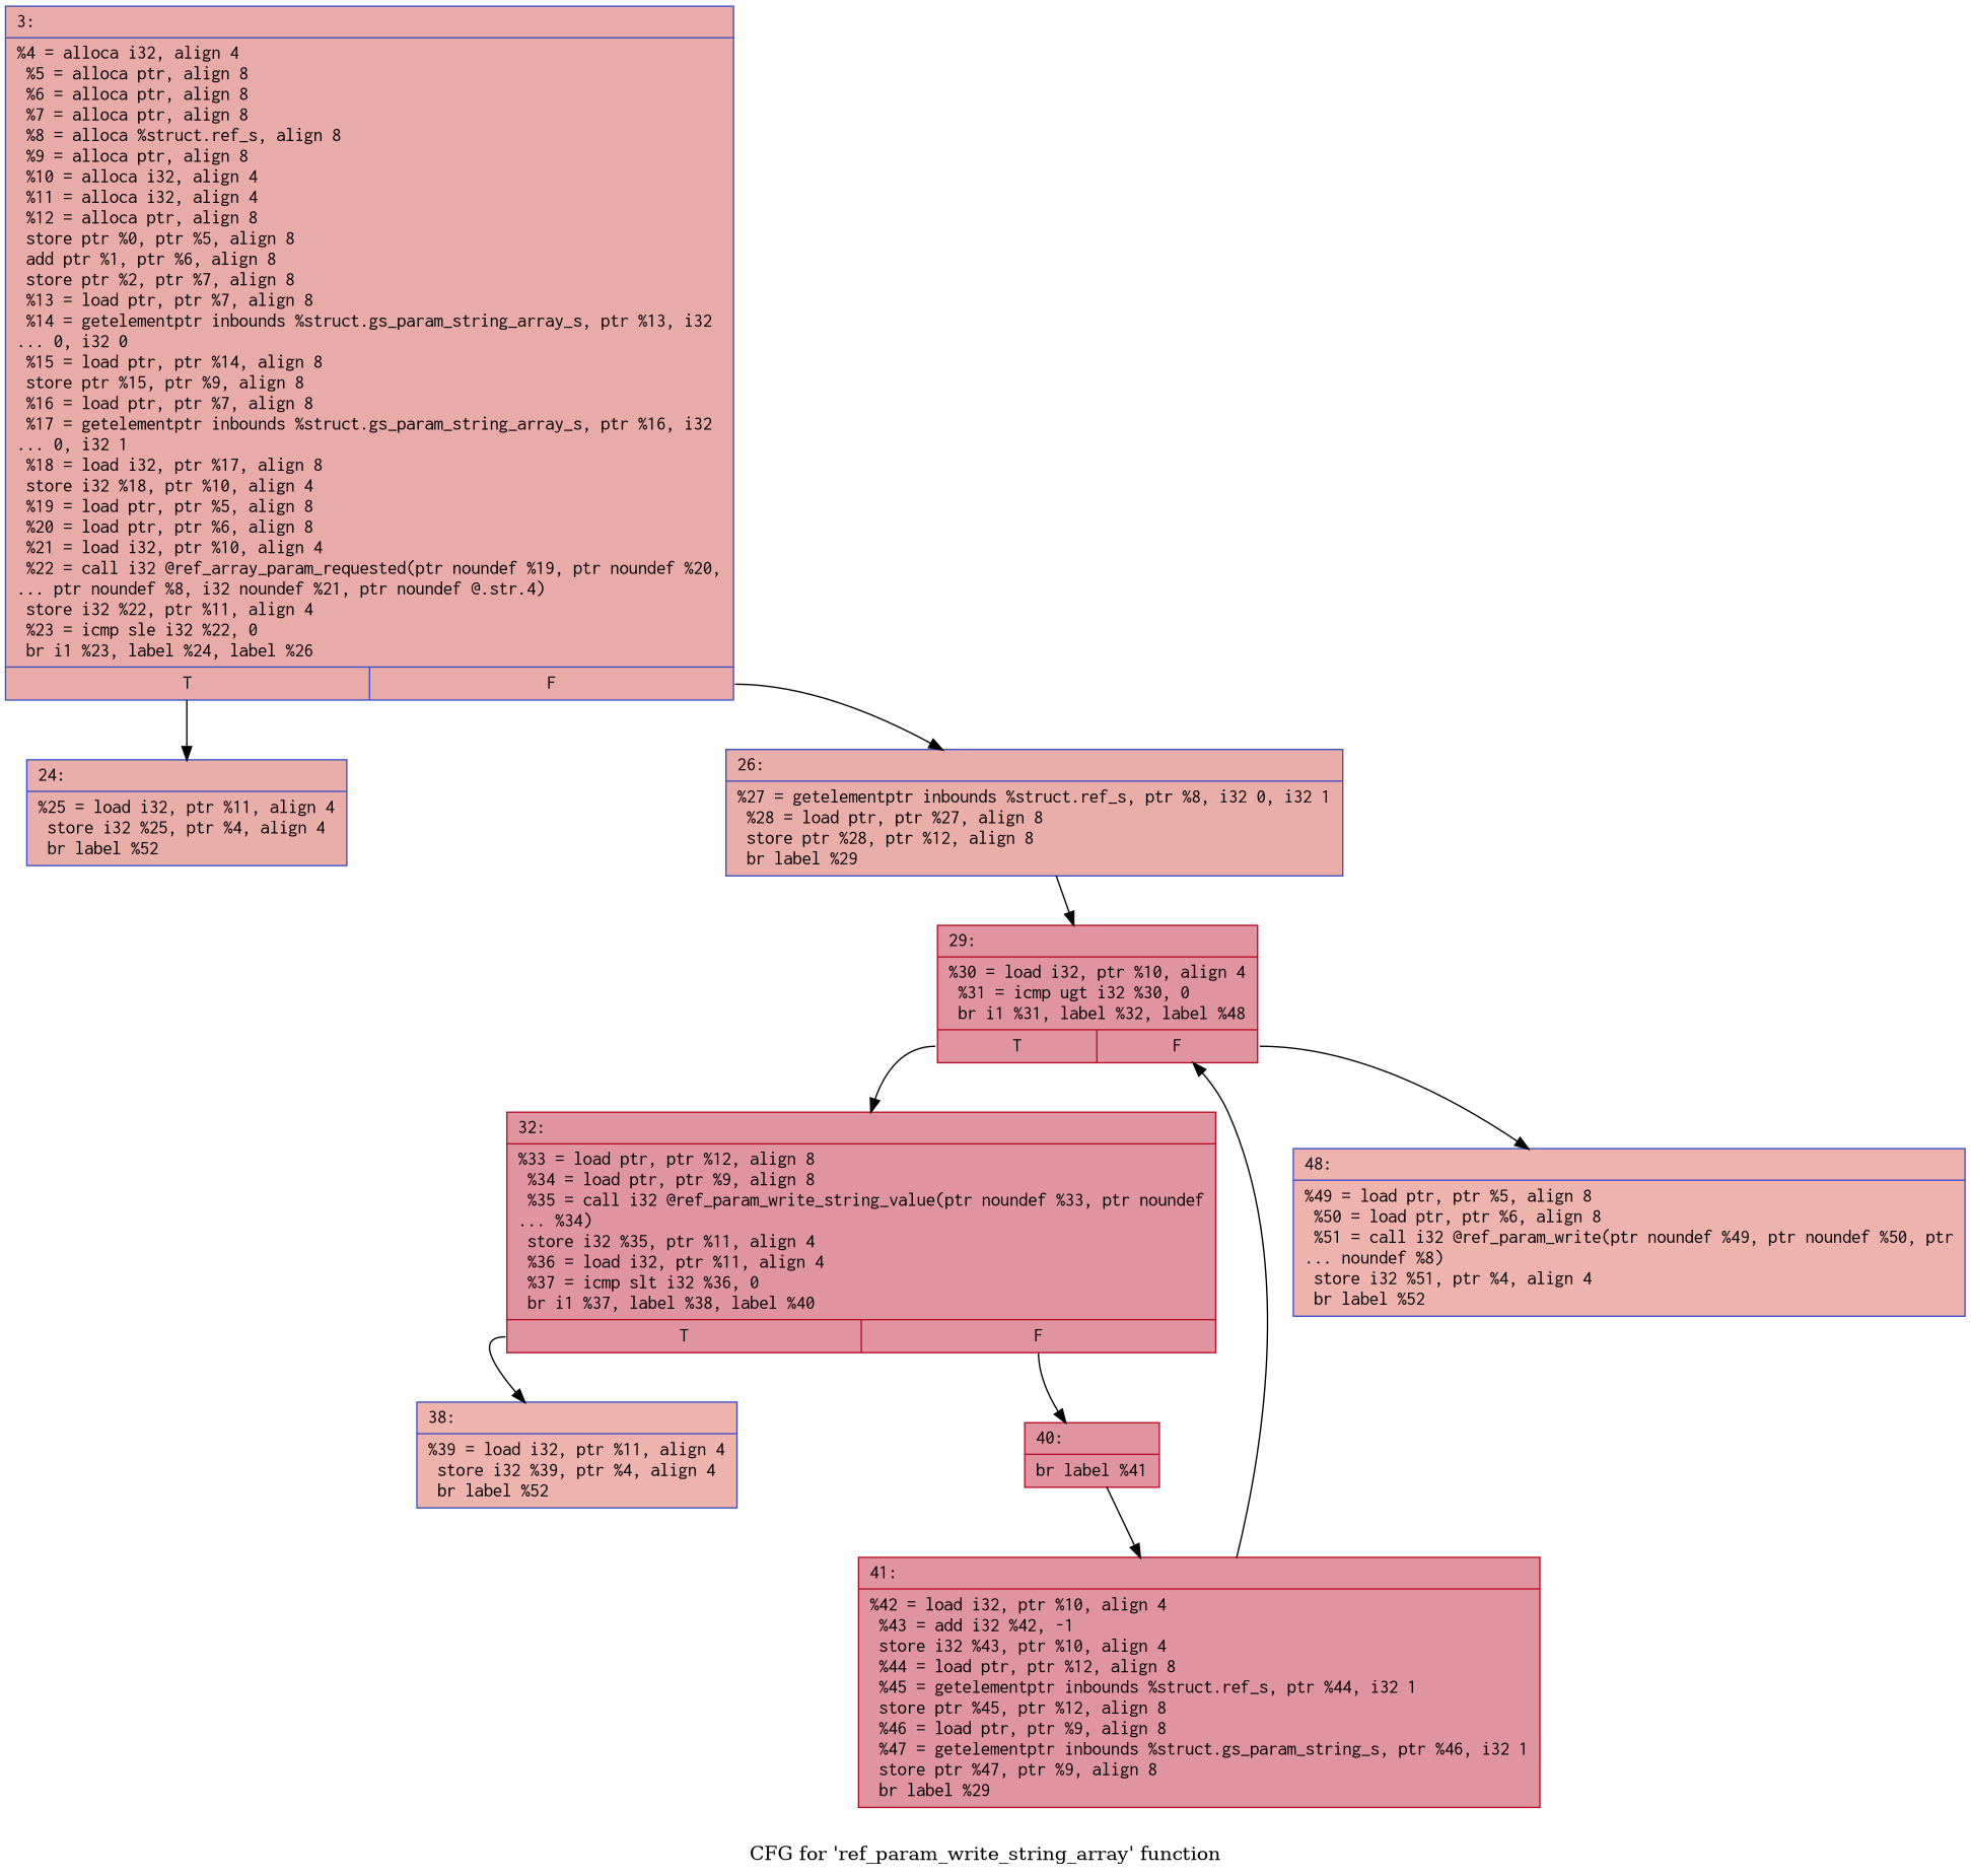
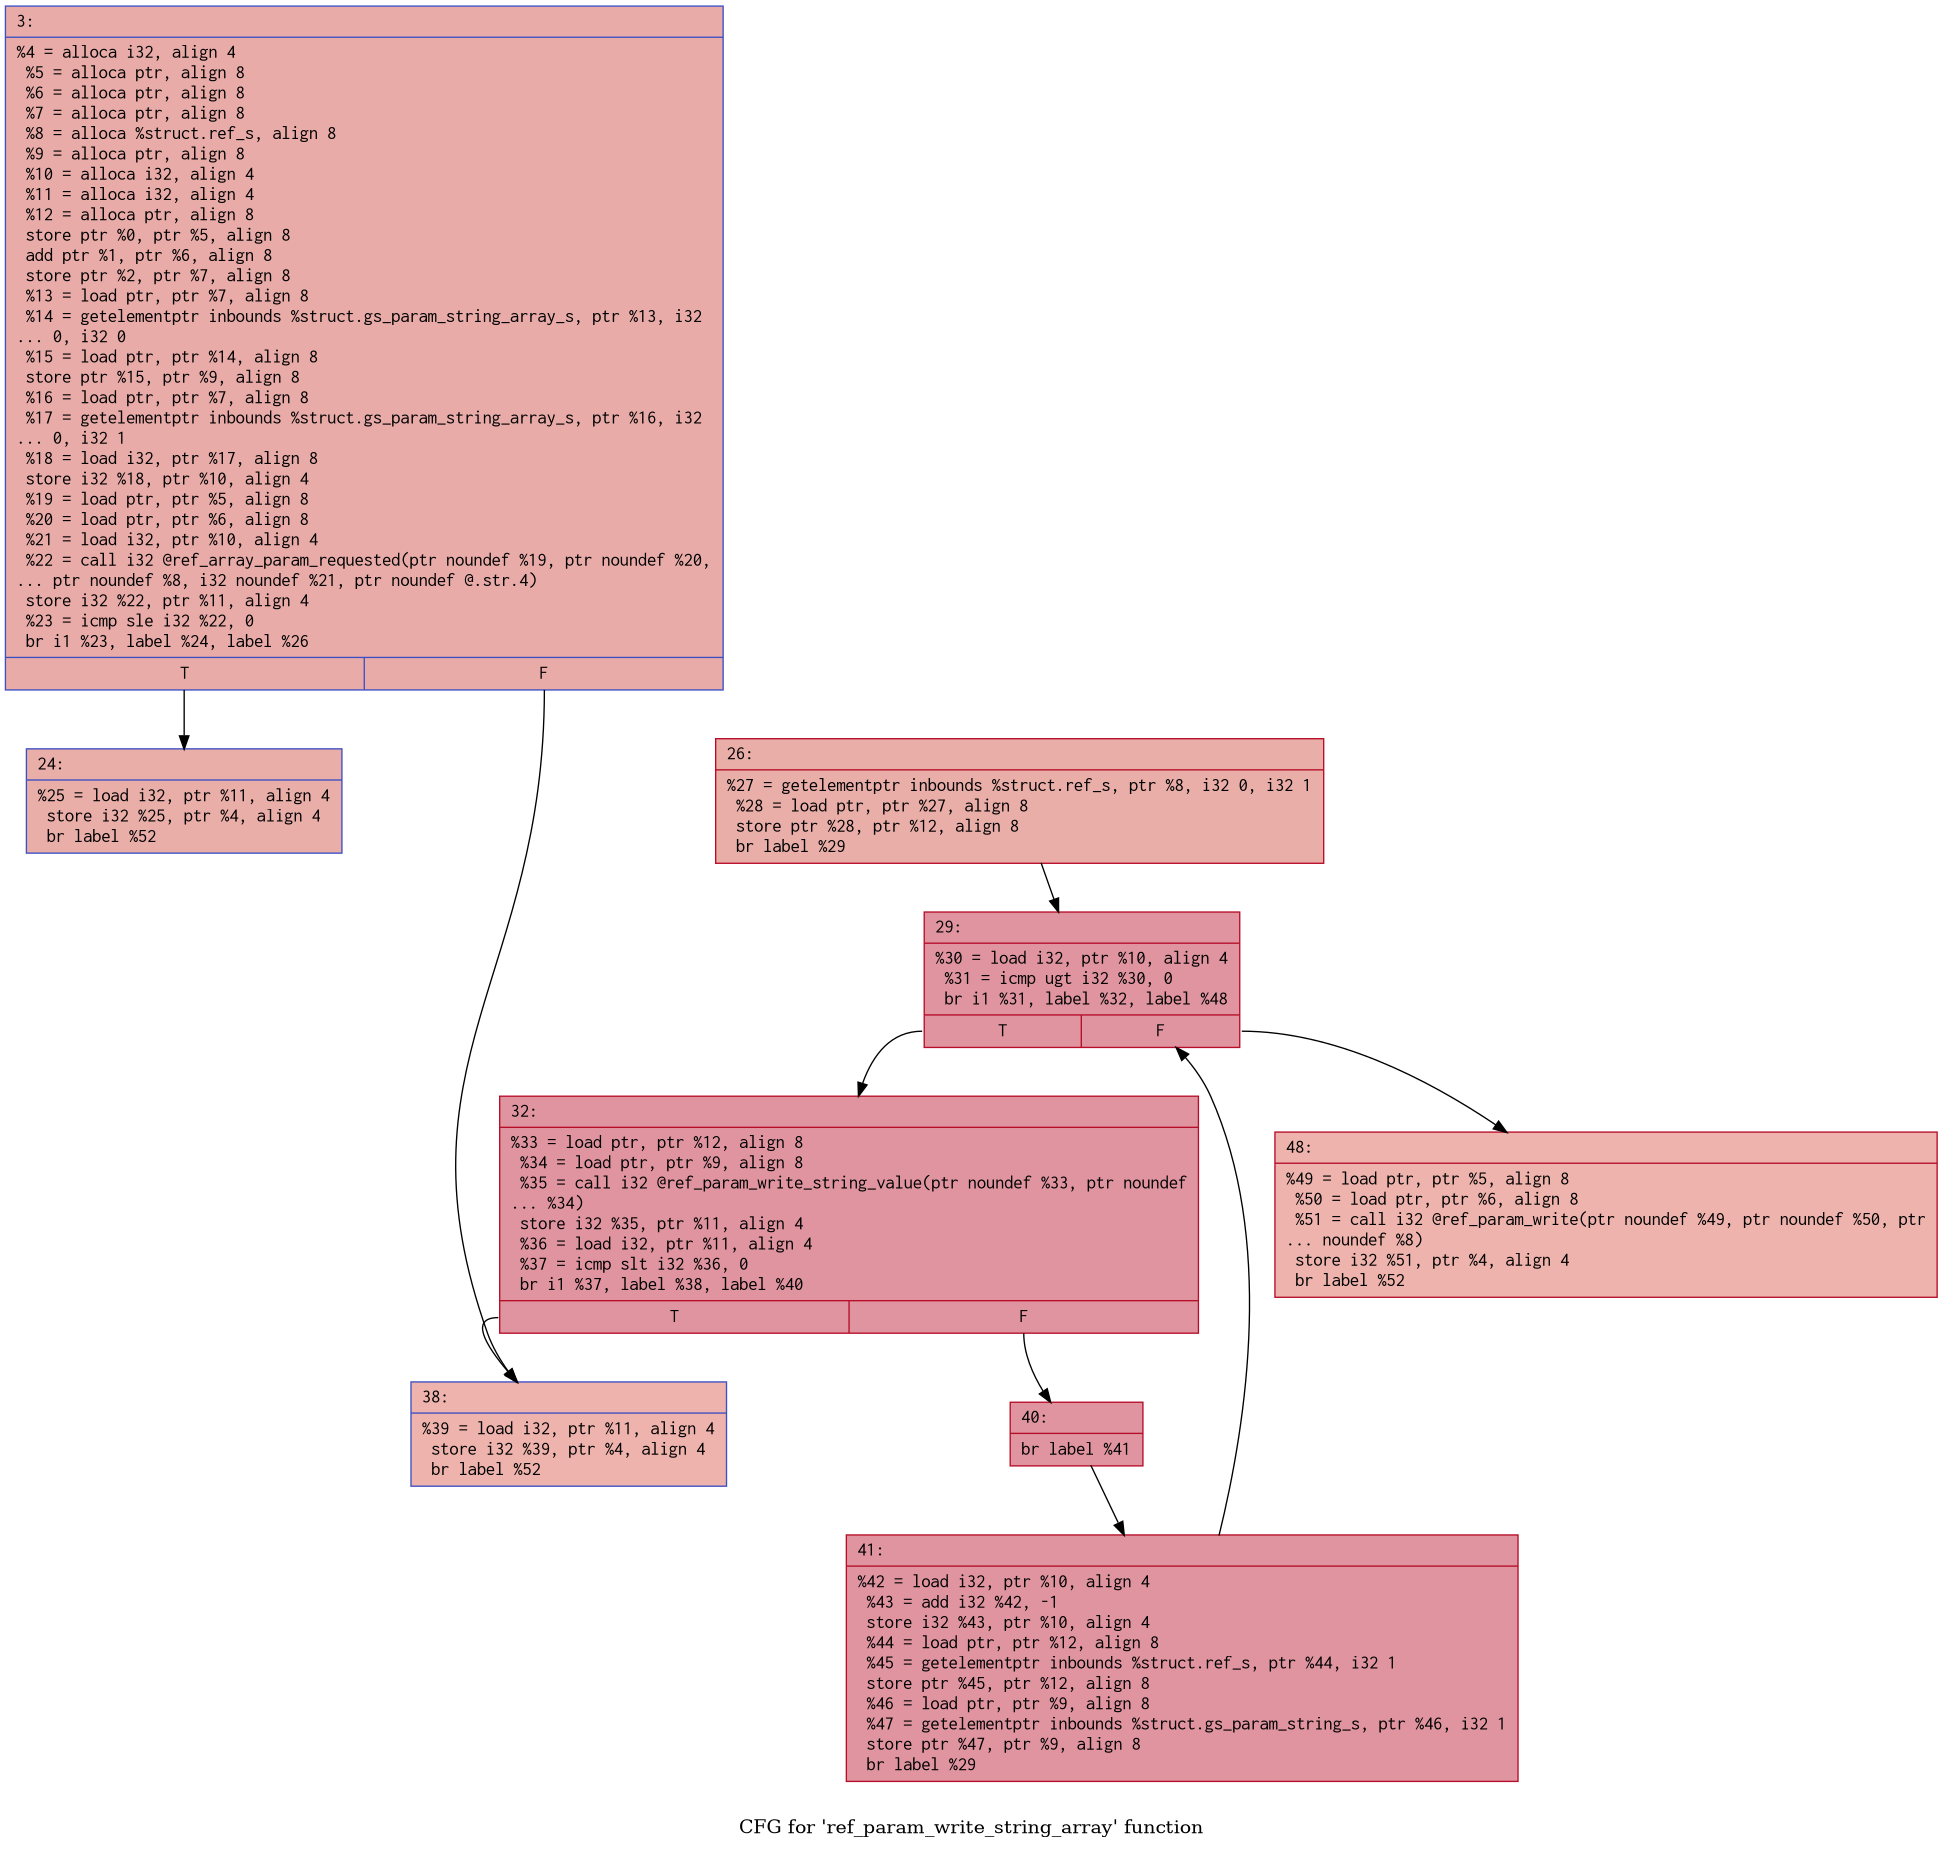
  digraph {
    label="CFG for 'ref_param_write_string_array' function"
    node [color="#3d50c3ff" fillcolor="#b70d2870" fontname=Courier shape=record style=filled]
    n1 [fillcolor="#cc403a70" label="{3:\l|  %4 = alloca i32, align 4\l  %5 = alloca ptr, align 8\l  %6 = alloca ptr, align 8\l  %7 = alloca ptr, align 8\l  %8 = alloca %struct.ref_s, align 8\l  %9 = alloca ptr, align 8\l  %10 = alloca i32, align 4\l  %11 = alloca i32, align 4\l  %12 = alloca ptr, align 8\l  store ptr %0, ptr %5, align 8\l  add ptr %1, ptr %6, align 8\l  store ptr %2, ptr %7, align 8\l  %13 = load ptr, ptr %7, align 8\l  %14 = getelementptr inbounds %struct.gs_param_string_array_s, ptr %13, i32\l... 0, i32 0\l  %15 = load ptr, ptr %14, align 8\l  store ptr %15, ptr %9, align 8\l  %16 = load ptr, ptr %7, align 8\l  %17 = getelementptr inbounds %struct.gs_param_string_array_s, ptr %16, i32\l... 0, i32 1\l  %18 = load i32, ptr %17, align 8\l  store i32 %18, ptr %10, align 4\l  %19 = load ptr, ptr %5, align 8\l  %20 = load ptr, ptr %6, align 8\l  %21 = load i32, ptr %10, align 4\l  %22 = call i32 @ref_array_param_requested(ptr noundef %19, ptr noundef %20,\l... ptr noundef %8, i32 noundef %21, ptr noundef @.str.4)\l  store i32 %22, ptr %11, align 4\l  %23 = icmp sle i32 %22, 0\l  br i1 %23, label %24, label %26\l|{<s0>T|<s1>F}}"]
    n2 [fillcolor="#d0473d70" label="{24:\l|  %25 = load i32, ptr %11, align 4\l  store i32 %25, ptr %4, align 4\l  br label %52\l}"]
-   n3 [fillcolor="#d0473d70" label="{26:\l|  %27 = getelementptr inbounds %struct.ref_s, ptr %8, i32 0, i32 1\l  %28 = load ptr, ptr %27, align 8\l  store ptr %28, ptr %12, align 8\l  br label %29\l}"]
+   n3 [color="#b70d28ff" fillcolor="#d0473d70" label="{26:\l|  %27 = getelementptr inbounds %struct.ref_s, ptr %8, i32 0, i32 1\l  %28 = load ptr, ptr %27, align 8\l  store ptr %28, ptr %12, align 8\l  br label %29\l}"]
    n4 [color="#b70d28ff" label="{29:\l|  %30 = load i32, ptr %10, align 4\l  %31 = icmp ugt i32 %30, 0\l  br i1 %31, label %32, label %48\l|{<s0>T|<s1>F}}"]
    n5 [color="#b70d28ff" label="{32:\l|  %33 = load ptr, ptr %12, align 8\l  %34 = load ptr, ptr %9, align 8\l  %35 = call i32 @ref_param_write_string_value(ptr noundef %33, ptr noundef\l... %34)\l  store i32 %35, ptr %11, align 4\l  %36 = load i32, ptr %11, align 4\l  %37 = icmp slt i32 %36, 0\l  br i1 %37, label %38, label %40\l|{<s0>T|<s1>F}}"]
-   n6 [fillcolor="#d6524470" label="{48:\l|  %49 = load ptr, ptr %5, align 8\l  %50 = load ptr, ptr %6, align 8\l  %51 = call i32 @ref_param_write(ptr noundef %49, ptr noundef %50, ptr\l... noundef %8)\l  store i32 %51, ptr %4, align 4\l  br label %52\l}"]
+   n6 [color="#b70d28ff" fillcolor="#d6524470" label="{48:\l|  %49 = load ptr, ptr %5, align 8\l  %50 = load ptr, ptr %6, align 8\l  %51 = call i32 @ref_param_write(ptr noundef %49, ptr noundef %50, ptr\l... noundef %8)\l  store i32 %51, ptr %4, align 4\l  br label %52\l}"]
    n7 [fillcolor="#d6524470" label="{38:\l|  %39 = load i32, ptr %11, align 4\l  store i32 %39, ptr %4, align 4\l  br label %52\l}"]
    n8 [color="#b70d28ff" label="{40:\l|  br label %41\l}"]
    n9 [color="#b70d28ff" label="{41:\l|  %42 = load i32, ptr %10, align 4\l  %43 = add i32 %42, -1\l  store i32 %43, ptr %10, align 4\l  %44 = load ptr, ptr %12, align 8\l  %45 = getelementptr inbounds %struct.ref_s, ptr %44, i32 1\l  store ptr %45, ptr %12, align 8\l  %46 = load ptr, ptr %9, align 8\l  %47 = getelementptr inbounds %struct.gs_param_string_s, ptr %46, i32 1\l  store ptr %47, ptr %9, align 8\l  br label %29\l}"]
    n1 -> n2 [tailport=s0]
-   n1 -> n3 [tailport=s1]
+   n1 -> n7 [tailport=s1]
    n3 -> n4
    n4 -> n5 [tailport=s0]
    n4 -> n6 [tailport=s1]
    n5 -> n7 [tailport=s0]
    n5 -> n8 [tailport=s1]
    n8 -> n9
    n9 -> n4
  }
